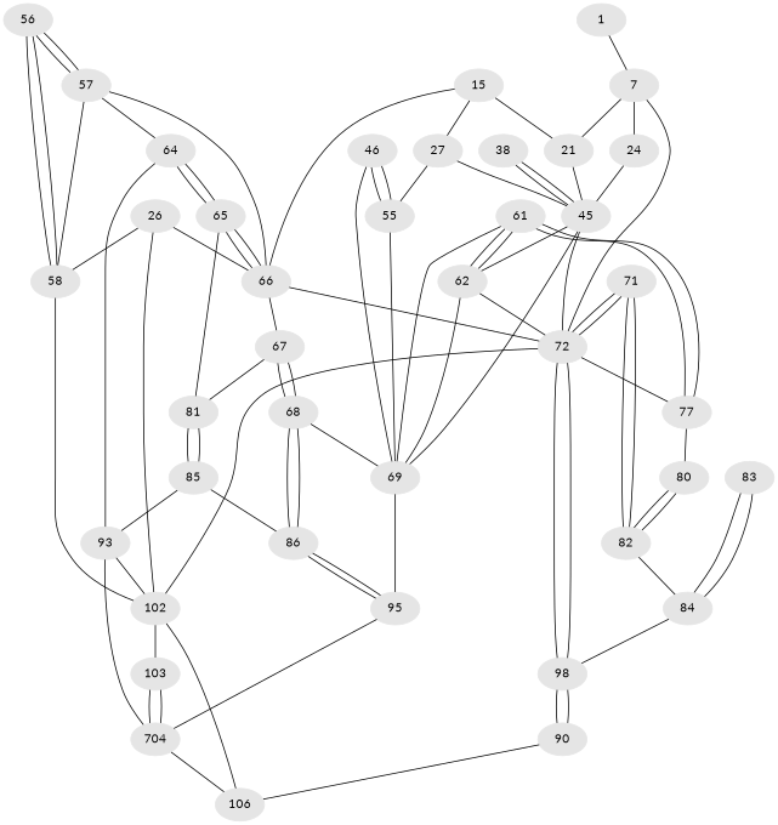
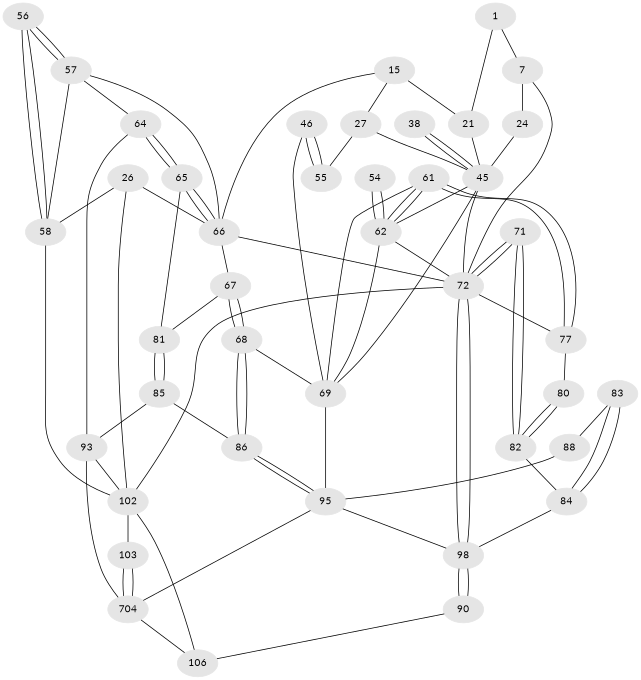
  graph {
    fontname=Lato
    node [color=gray90 fontname=Lato style=filled]
    edge [fontname=Lato]
    7 [super="+6"]
    1
    21 [super="+2"]
    24
    72 [super="+10+70"]
    45 [super="+28+29+39"]
    102 [super="+92+73"]
    77
    98 [super="+97+96"]
    15 [super="+3"]
    27 [super="+14"]
    66 [super="+33+32"]
    55 [super="+34+35+44"]
    67
    62 [super="+52+43+53"]
    69 [super="+63"]
    26 [super="+17+25"]
    58 [super="+49+41"]
    106 [super="+101+105"]
    103
    38
    n22 [label=95 super="+89+90+75+76"]
    46
+   54
    56
    57 [super="+37"]
    64
    65
    93 [super="+87"]
    61
    80
    81
    n33 [label=704 super="+100+94"]
    85
    68
    86
    71
    82
    84
    n40 [label=90]
    83 [super="+79"]
+   88 [super="+78"]
    7 -- 24 [weight=2]
    7 -- 72
    1 -- 7
-   7 -- 21
+   1 -- 21
    21 -- 45
    24 -- 45
    72 -- 102 [weight=2]
    72 -- 77
    72 -- 98
    72 -- 98
    45 -- 72
    45 -- 62
    45 -- 69
    102 -- 106 [weight=2]
    102 -- 103
    77 -- 80
    98 -- n40 [weight=2]
    98 -- n40
    15 -- 21 [weight=2]
    15 -- 27
    15 -- 66
    27 -- 45
    27 -- 55 [weight=2]
    66 -- 72
    66 -- 67
-   55 -- 69
    67 -- 81
    67 -- 68
    67 -- 68
    62 -- 72 [weight=2]
    62 -- 69
    69 -- n22 [weight=2]
    26 -- 102
    26 -- 66 [weight=2]
    26 -- 58 [weight=2]
    58 -- 102 [weight=2]
    103 -- n33 [weight=2]
    103 -- n33
    38 -- 45 [weight=3]
    38 -- 45
+   n22 -- 98
    n22 -- n33
    46 -- 55 [weight=2]
    46 -- 55
    46 -- 69
+   54 -- 62 [weight=3]
+   54 -- 62
    56 -- 58 [weight=2]
    56 -- 58
    56 -- 57
    56 -- 57
    57 -- 66
    57 -- 58
    57 -- 64
    64 -- 65
    64 -- 65
    64 -- 93
    65 -- 66
    65 -- 66
    65 -- 81
    93 -- 102
    93 -- n33
    61 -- 77
    61 -- 77
    61 -- 62
    61 -- 62
    61 -- 69
    80 -- 82
    80 -- 82
    81 -- 85
    81 -- 85
    n33 -- 106 [weight=2]
    85 -- 93
    85 -- 86
    68 -- 69
    68 -- 86
    68 -- 86
    86 -- n22
    86 -- n22
    71 -- 72 [weight=2]
    71 -- 72
    71 -- 82
    71 -- 82
    82 -- 84
    84 -- 98
    n40 -- 106
    83 -- 84
    83 -- 84
+   83 -- 88 [weight=2]
+   88 -- n22 [weight=2]
  }
